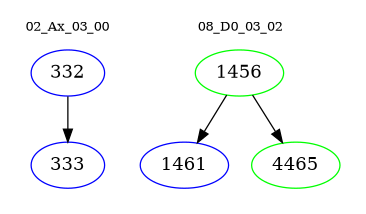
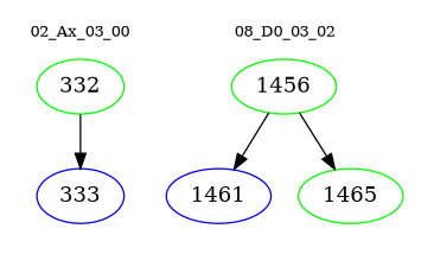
  digraph {
    node [color=green]
    edge [color=black]
-   n1 [color=blue label=332]
+   n1 [label=332]
    n2 [color=blue label=333]
    n3 [label=1456]
    n4 [color=blue label=1461]
-   n5 [label=4465]
+   n5 [label=1465]
    subgraph cluster_1 {
      color=white
      fontsize=10
      label="02_Ax_03_00"
      n1
      n2
    }
    subgraph cluster_2 {
      color=white
      fontsize=10
      label="08_D0_03_02"
      n3
      n4
      n5
    }
    n1 -> n2
    n3 -> n4
    n3 -> n5
  }
